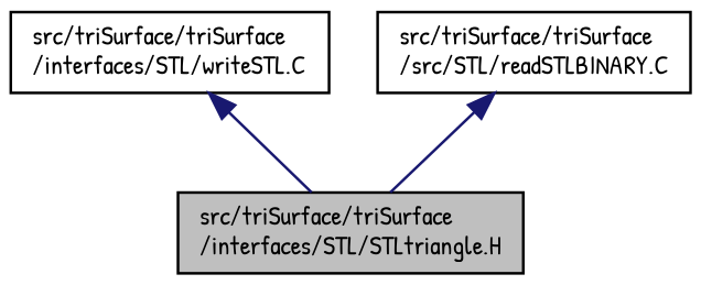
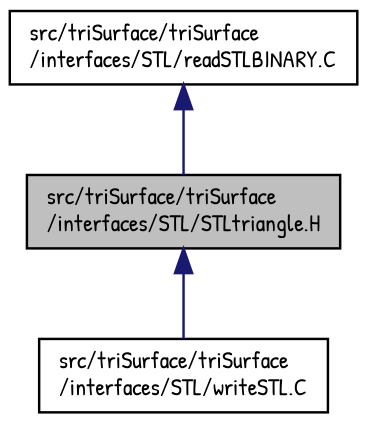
  digraph {
    fontname="Patrick Hand"
    node [color=black fontname="Patrick Hand" fontsize=10 shape=record]
    edge [color=midnightblue dir=back fontname="Patrick Hand" fontsize=10 labelfontname=FreeSans labelfontsize=10 style=solid]
    n1 [fillcolor=grey75 fontcolor=black height=0.2 label="src/triSurface/triSurface\l/interfaces/STL/STLtriangle.H" style=filled width=0.4]
    n2 [height=0.2 label="src/triSurface/triSurface\l/interfaces/STL/writeSTL.C" width=0.4]
-   n3 [height=0.2 label="src/triSurface/triSurface\l/src/STL/readSTLBINARY.C" width=0.4]
-   n2 -> n1
+   n3 [height=0.2 label="src/triSurface/triSurface\l/interfaces/STL/readSTLBINARY.C" width=0.4]
+   n1 -> n2
    n3 -> n1
  }
